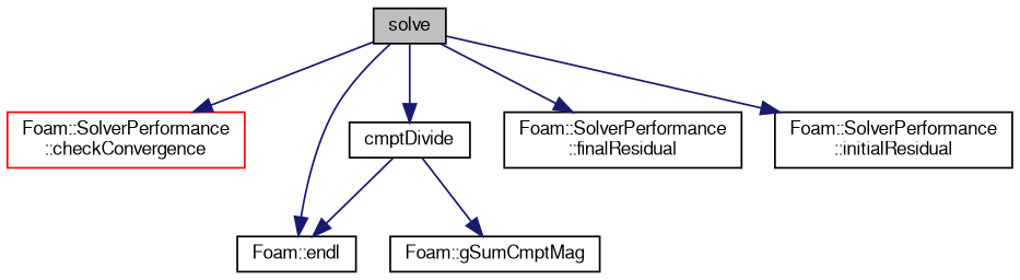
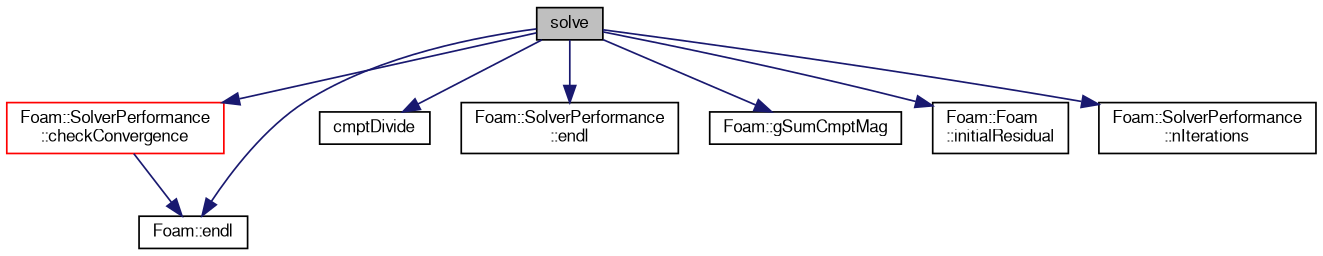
  digraph {
    rankdir=TB
    node [color=black fontname=FreeSans fontsize=10 shape=record]
    edge [color=midnightblue fontname=FreeSans fontsize=10 labelfontname=FreeSans labelfontsize=10 style=solid]
    n1 [fillcolor=grey75 fontcolor=black height=0.2 label=solve style=filled width=0.4]
    n2 [color=red height=0.2 label="Foam::SolverPerformance\l::checkConvergence" width=0.4]
    n3 [height=0.2 label="Foam::endl" width=0.4]
    n4 [height=0.2 label=cmptDivide width=0.4]
-   n5 [height=0.2 label="Foam::SolverPerformance\l::finalResidual" width=0.4]
+   n5 [height=0.2 label="Foam::SolverPerformance\l::endl" width=0.4]
    n6 [height=0.2 label="Foam::gSumCmptMag" width=0.4]
-   n7 [height=0.2 label="Foam::SolverPerformance\l::initialResidual" width=0.4]
+   n7 [height=0.2 label="Foam::Foam\l::initialResidual" width=0.4]
+   n8 [height=0.2 label="Foam::SolverPerformance\l::nIterations" width=0.4]
    n1 -> n2
    n1 -> n3
    n1 -> n4
    n1 -> n5
-   n4 -> n6
+   n1 -> n6
    n1 -> n7
-   n4 -> n3
+   n1 -> n8
+   n2 -> n3
  }
